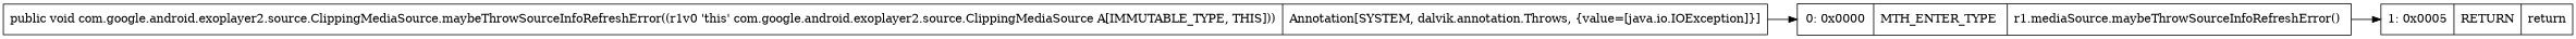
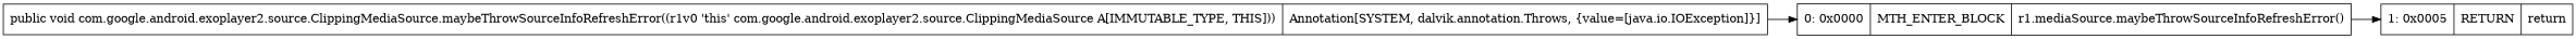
  digraph {
    rankdir=LR
    node [shape=record]
-   n1 [label="{0\:\ 0x0000|MTH_ENTER_TYPE\l|r1.mediaSource.maybeThrowSourceInfoRefreshError()\l}"]
+   n1 [label="{0\:\ 0x0000|MTH_ENTER_BLOCK\l|r1.mediaSource.maybeThrowSourceInfoRefreshError()\l}"]
    n2 [label="{1\:\ 0x0005|RETURN\l|return\l}"]
    n3 [label="{public void com.google.android.exoplayer2.source.ClippingMediaSource.maybeThrowSourceInfoRefreshError((r1v0 'this' com.google.android.exoplayer2.source.ClippingMediaSource A[IMMUTABLE_TYPE, THIS]))  | Annotation[SYSTEM, dalvik.annotation.Throws, \{value=[java.io.IOException]\}]\l}"]
    n1 -> n2
    n3 -> n1
  }
